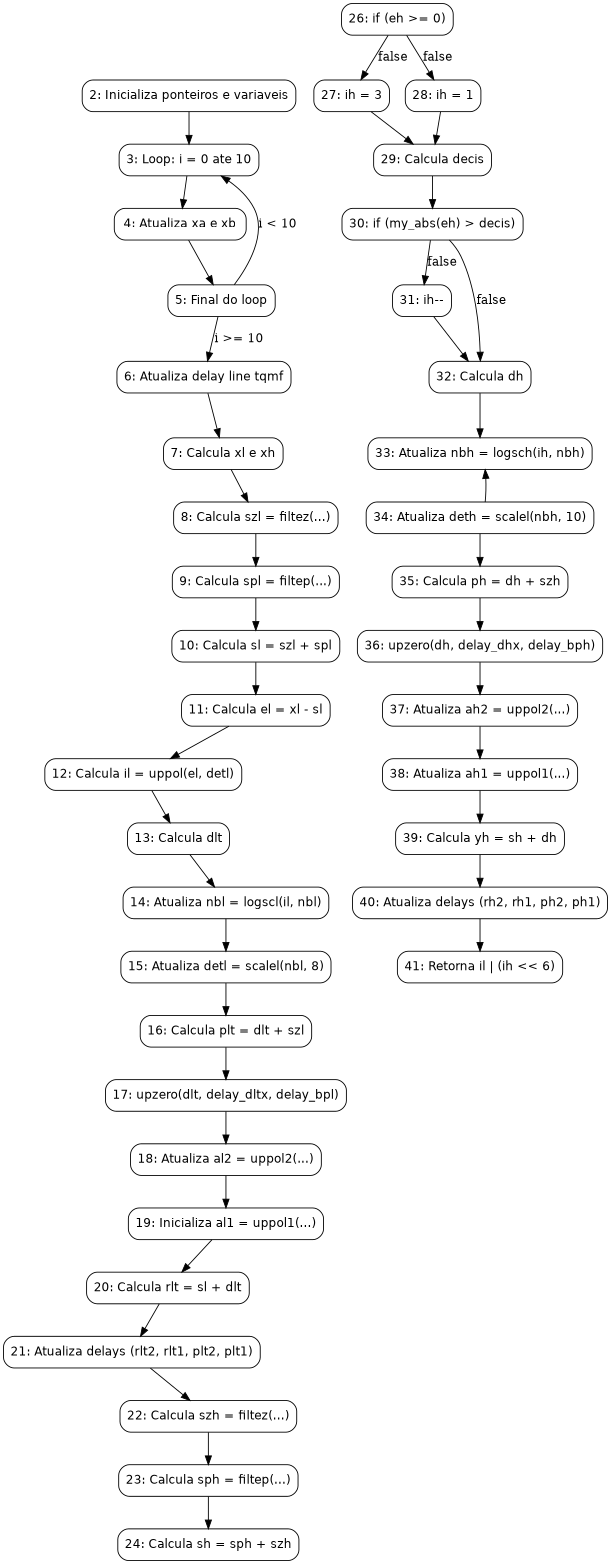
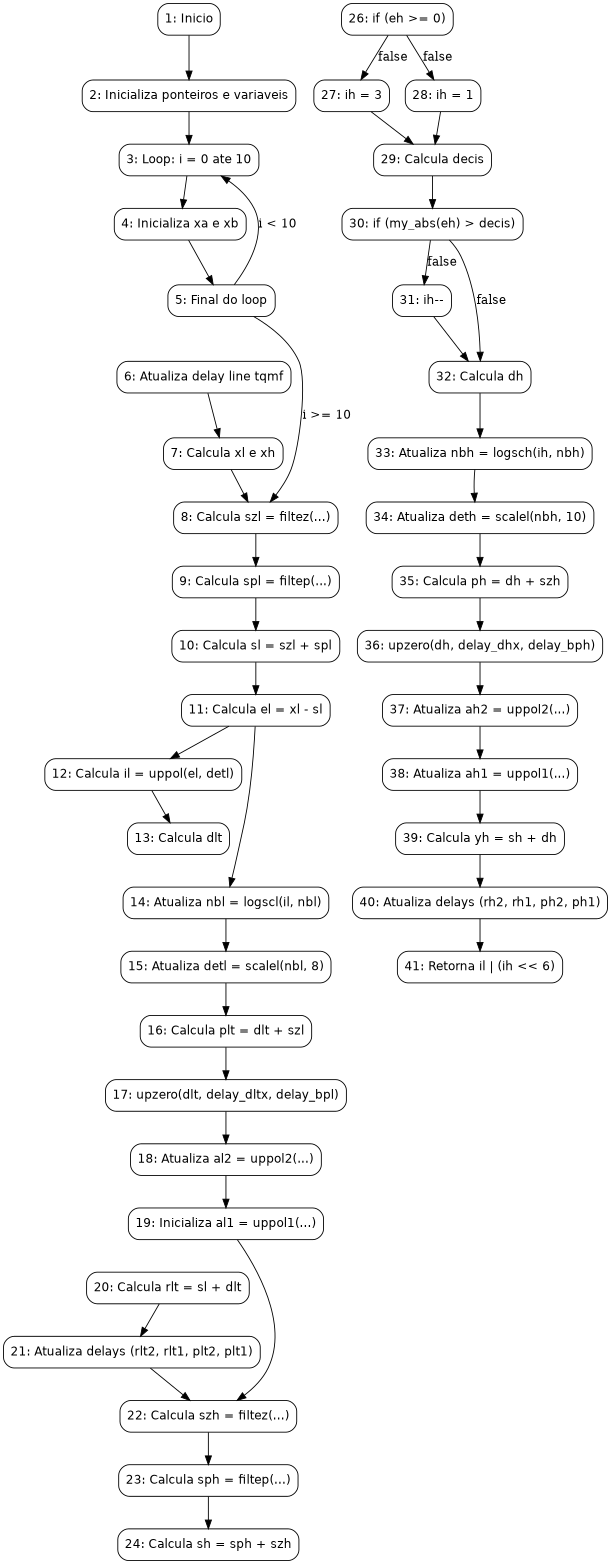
  digraph {
    node [fontname=Helvetica shape=box style=rounded]
+   n1 [label="1: Inicio"]
    n2 [label="2: Inicializa ponteiros e variaveis"]
    n3 [label="3: Loop: i = 0 ate 10"]
-   n4 [label="4: Atualiza xa e xb"]
+   n4 [label="4: Inicializa xa e xb"]
    n5 [label="5: Final do loop"]
    n6 [label="6: Atualiza delay line tqmf"]
    n7 [label="7: Calcula xl e xh"]
    n8 [label="8: Calcula szl = filtez(...)"]
    n9 [label="9: Calcula spl = filtep(...)"]
    n10 [label="10: Calcula sl = szl + spl"]
    n11 [label="11: Calcula el = xl - sl"]
    n12 [label="12: Calcula il = uppol(el, detl)"]
    n13 [label="13: Calcula dlt"]
    n14 [label="14: Atualiza nbl = logscl(il, nbl)"]
    n15 [label="15: Atualiza detl = scalel(nbl, 8)"]
    n16 [label="16: Calcula plt = dlt + szl"]
    n17 [label="17: upzero(dlt, delay_dltx, delay_bpl)"]
    n18 [label="18: Atualiza al2 = uppol2(...)"]
    n19 [label="19: Inicializa al1 = uppol1(...)"]
    n20 [label="20: Calcula rlt = sl + dlt"]
    n21 [label="21: Atualiza delays (rlt2, rlt1, plt2, plt1)"]
    n22 [label="22: Calcula szh = filtez(...)"]
    n23 [label="23: Calcula sph = filtep(...)"]
    n24 [label="24: Calcula sh = sph + szh"]
    n25 [label="26: if (eh >= 0)"]
    n26 [label="27: ih = 3"]
    n27 [label="28: ih = 1"]
    n28 [label="29: Calcula decis"]
    n29 [label="30: if (my_abs(eh) > decis)"]
    n30 [label="31: ih--"]
    n31 [label="32: Calcula dh"]
    n32 [label="33: Atualiza nbh = logsch(ih, nbh)"]
    n33 [label="34: Atualiza deth = scalel(nbh, 10)"]
    n34 [label="35: Calcula ph = dh + szh"]
    n35 [label="36: upzero(dh, delay_dhx, delay_bph)"]
    n36 [label="37: Atualiza ah2 = uppol2(...)"]
    n37 [label="38: Atualiza ah1 = uppol1(...)"]
    n38 [label="39: Calcula yh = sh + dh"]
    n39 [label="40: Atualiza delays (rh2, rh1, ph2, ph1)"]
    n40 [label="41: Retorna il | (ih << 6)"]
+   n1 -> n2
    n2 -> n3
    n3 -> n4
    n4 -> n5
    n5 -> n3 [label="i < 10"]
-   n5 -> n6 [label="i >= 10"]
+   n5 -> n8 [label="i >= 10"]
    n6 -> n7
    n7 -> n8
    n8 -> n9
    n9 -> n10
    n10 -> n11
    n11 -> n12
    n12 -> n13
-   n13 -> n14
+   n11 -> n14
    n14 -> n15
    n15 -> n16
    n16 -> n17
    n17 -> n18
    n18 -> n19
-   n19 -> n20
+   n19 -> n22
    n20 -> n21
    n21 -> n22
    n22 -> n23
    n23 -> n24
    n25 -> n26 [label=false]
    n25 -> n27 [label=false]
    n26 -> n28
    n27 -> n28
    n28 -> n29
    n29 -> n30 [label=false]
    n29 -> n31 [label=false]
    n30 -> n31
    n31 -> n32
-   n33 -> n32
+   n32 -> n33
    n33 -> n34
    n34 -> n35
    n35 -> n36
    n36 -> n37
    n37 -> n38
    n38 -> n39
    n39 -> n40
  }
